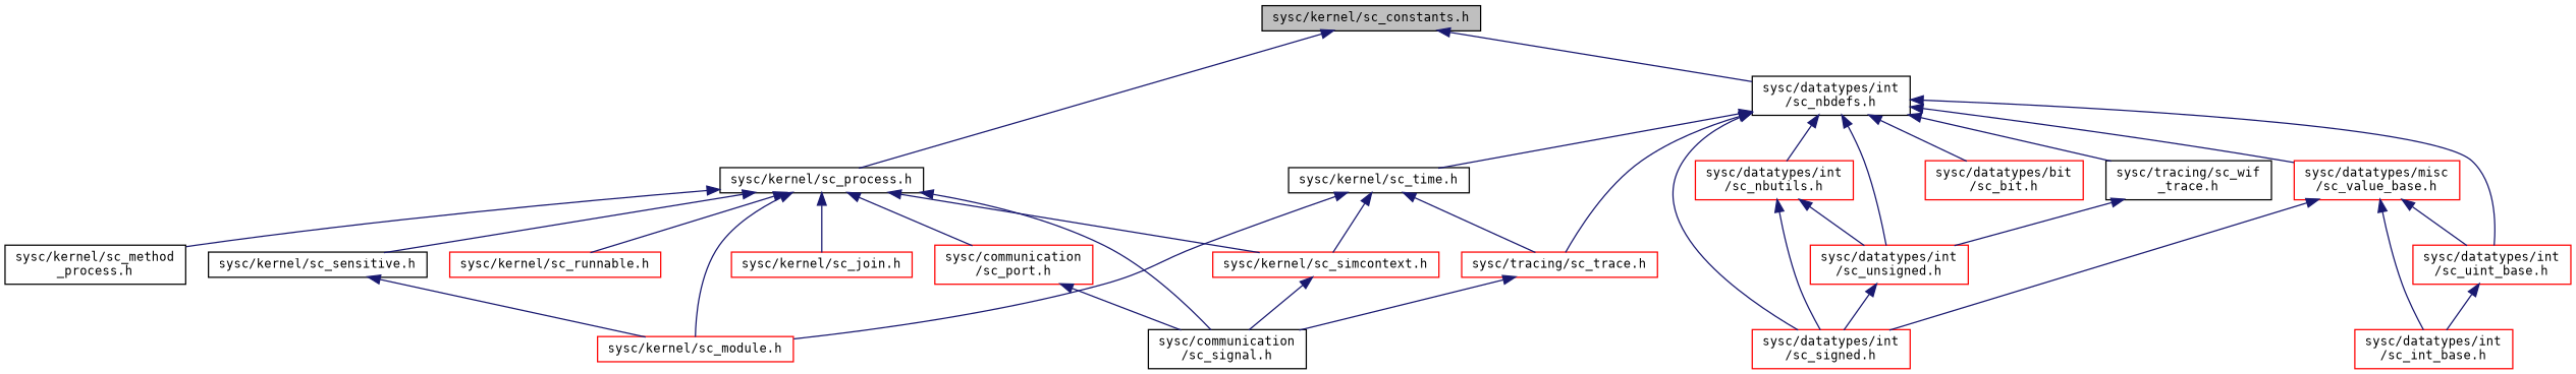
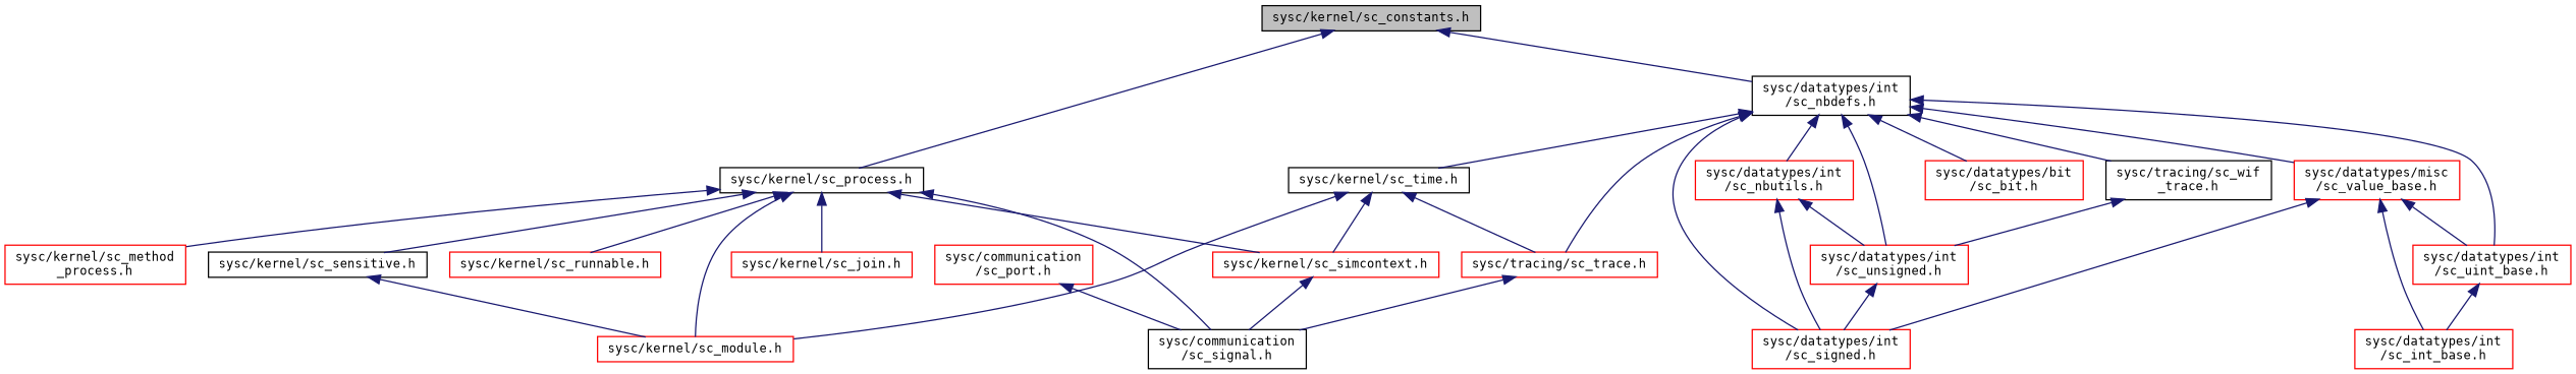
  digraph {
    fontname="DejaVu Sans Mono"
    node [color=red fillcolor=white fontname="DejaVu Sans Mono" fontsize=10 shape=record style=filled]
    edge [color=midnightblue dir=back fontname="DejaVu Sans Mono" fontsize=10 labelfontname=FreeSans labelfontsize=10 style=solid]
    n1 [color=black fillcolor=grey75 fontcolor=black height=0.2 label="sysc/kernel/sc_constants.h" width=0.4]
    n2 [color=black height=0.2 label="sysc/kernel/sc_process.h" width=0.4]
    n3 [color=black height=0.2 label="sysc/datatypes/int\l/sc_nbdefs.h" width=0.4]
    n4 [height=0.2 label="sysc/kernel/sc_module.h" width=0.4]
    n5 [color=black height=0.2 label="sysc/kernel/sc_sensitive.h" width=0.4]
    n6 [height=0.2 label="sysc/kernel/sc_simcontext.h" width=0.4]
    n7 [color=black height=0.2 label="sysc/communication\l/sc_signal.h" width=0.4]
    n8 [height=0.2 label="sysc/communication\l/sc_port.h" width=0.4]
    n9 [height=0.2 label="sysc/kernel/sc_join.h" width=0.4]
-   n10 [color=black height=0.2 label="sysc/kernel/sc_method\l_process.h" width=0.4]
+   n10 [height=0.2 label="sysc/kernel/sc_method\l_process.h" width=0.4]
    n11 [height=0.2 label="sysc/kernel/sc_runnable.h" width=0.4]
    n12 [color=black height=0.2 label="sysc/kernel/sc_time.h" width=0.4]
    n13 [height=0.2 label="sysc/tracing/sc_trace.h" width=0.4]
    n14 [height=0.2 label="sysc/datatypes/int\l/sc_nbutils.h" width=0.4]
    n15 [height=0.2 label="sysc/datatypes/int\l/sc_signed.h" width=0.4]
    n16 [height=0.2 label="sysc/datatypes/int\l/sc_unsigned.h" width=0.4]
    n17 [height=0.2 label="sysc/datatypes/bit\l/sc_bit.h" width=0.4]
    n18 [height=0.2 label="sysc/datatypes/misc\l/sc_value_base.h" width=0.4]
    n19 [height=0.2 label="sysc/datatypes/int\l/sc_uint_base.h" width=0.4]
    n20 [color=black height=0.2 label="sysc/tracing/sc_wif\l_trace.h" width=0.4]
    n21 [height=0.2 label="sysc/datatypes/int\l/sc_int_base.h" width=0.4]
    n1 -> n2
    n1 -> n3
    n2 -> n4
    n2 -> n5
    n2 -> n6
    n2 -> n7
-   n2 -> n8
    n2 -> n9
    n2 -> n10
    n2 -> n11
    n3 -> n12
    n3 -> n13
    n3 -> n14
    n3 -> n15
    n3 -> n16
    n3 -> n17
    n3 -> n18
    n3 -> n19
    n3 -> n20
    n5 -> n4
    n6 -> n7
    n8 -> n7
    n12 -> n4
    n12 -> n6
    n12 -> n13
    n13 -> n7
    n14 -> n15
    n14 -> n16
    n16 -> n15
    n18 -> n15
    n18 -> n19
    n18 -> n21
    n19 -> n21
    n20 -> n16
  }
